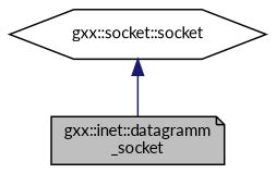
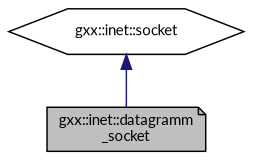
  digraph {
    fontname=Lato
    node [color=black fontname=Lato fontsize=10 style=filled]
    n1 [fillcolor=grey75 fontcolor=black height=0.2 label="gxx::inet::datagramm\l_socket" shape=note width=0.4]
-   n2 [fillcolor=white height=0.2 label="gxx::socket::socket" shape=hexagon width=0.4]
+   n2 [fillcolor=white height=0.2 label="gxx::inet::socket" shape=hexagon width=0.4]
    n2 -> n1 [color=midnightblue dir=back fontname=Lato fontsize=10 labelfontname=Helvetica labelfontsize=10 style=solid]
  }
